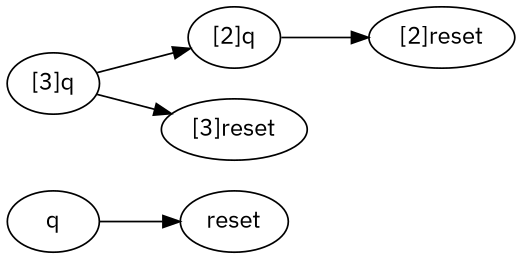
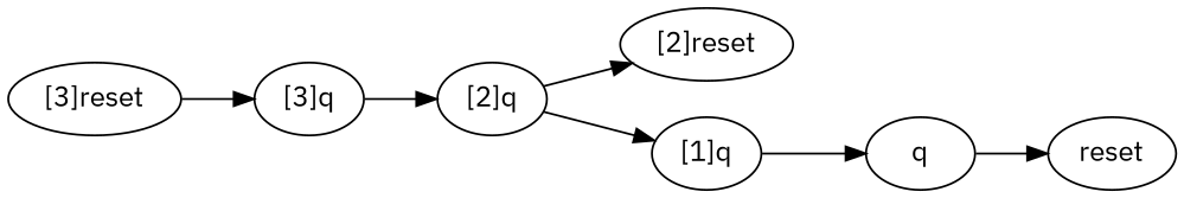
  strict digraph {
    fontname="IBM Plex Sans"
    rankdir=LR
    node [fontname="IBM Plex Sans"]
    edge [fontname="IBM Plex Sans"]
    reset [complexity=8 importance=3.25 rank=0.40625]
    q [complexity=6 importance=0.75 rank=0.125]
    "[2]reset" [complexity=20 importance=129.25 rank=6.4625]
    "[2]q" [complexity=18 importance=32.25 rank=1.79166666667]
+   "[1]q" [complexity=12 importance=5.25 rank=0.4375]
    "[3]q" [complexity=24 importance=194.25 rank=8.09375]
    "[3]reset" [complexity=26 importance=777.25 rank=29.8942307692]
    q -> reset
    "[2]q" -> "[2]reset"
+   "[2]q" -> "[1]q"
+   "[1]q" -> q
    "[3]q" -> "[2]q"
-   "[3]q" -> "[3]reset"
+   "[3]reset" -> "[3]q"
  }
